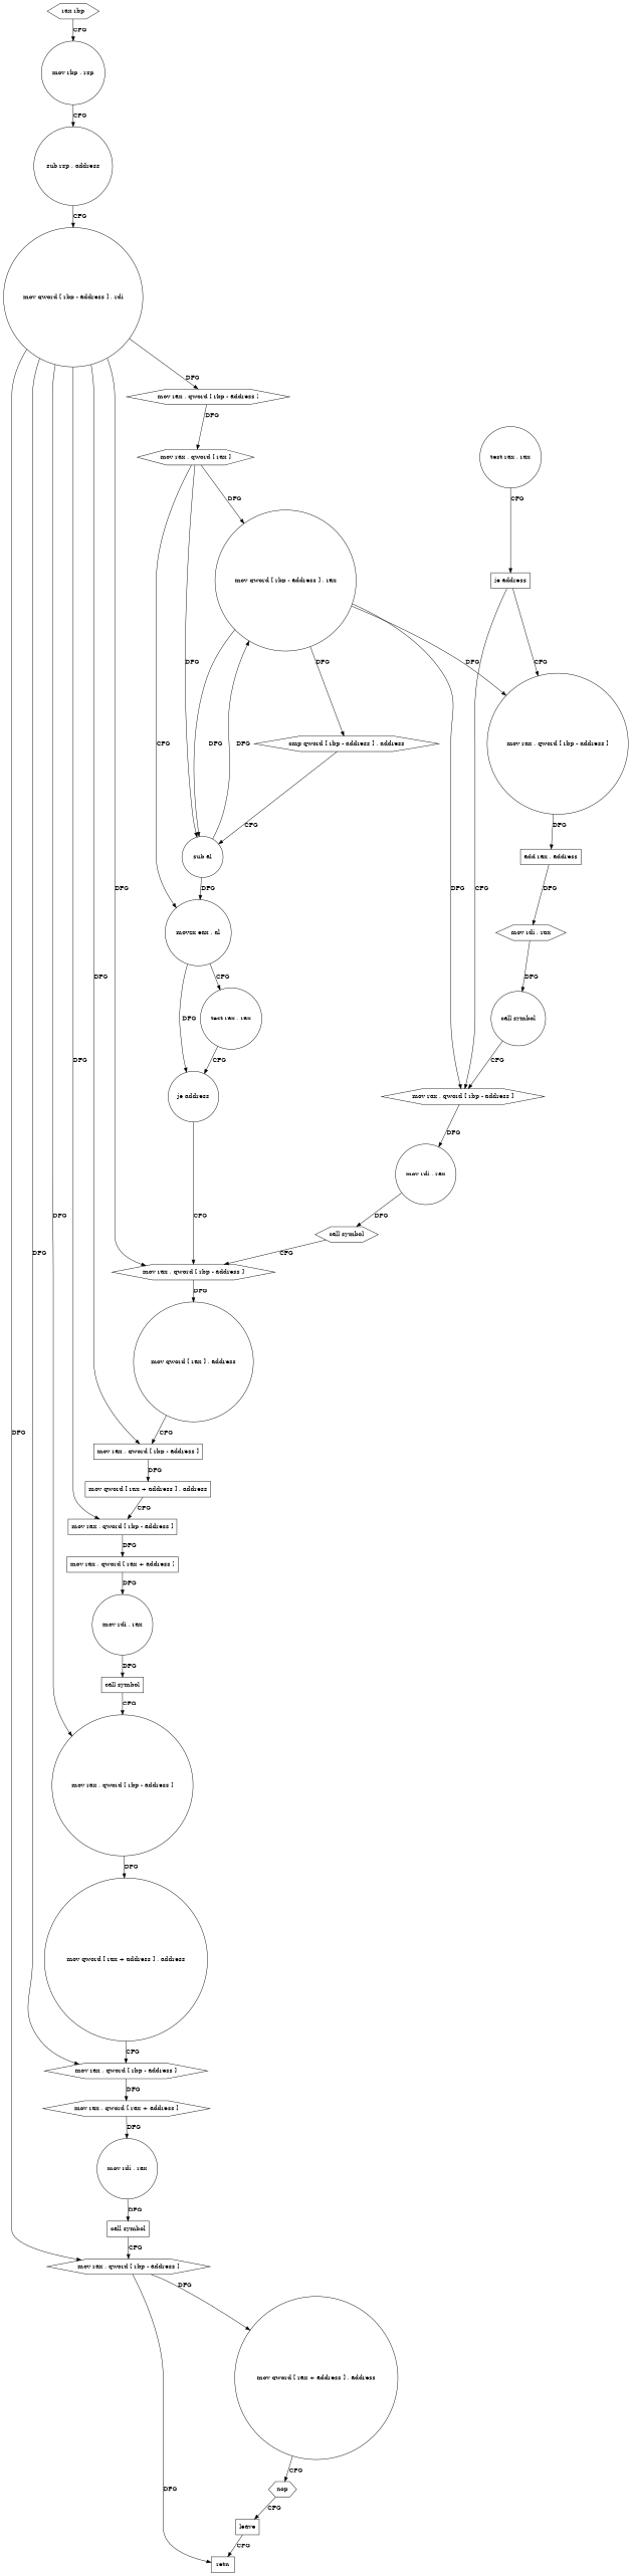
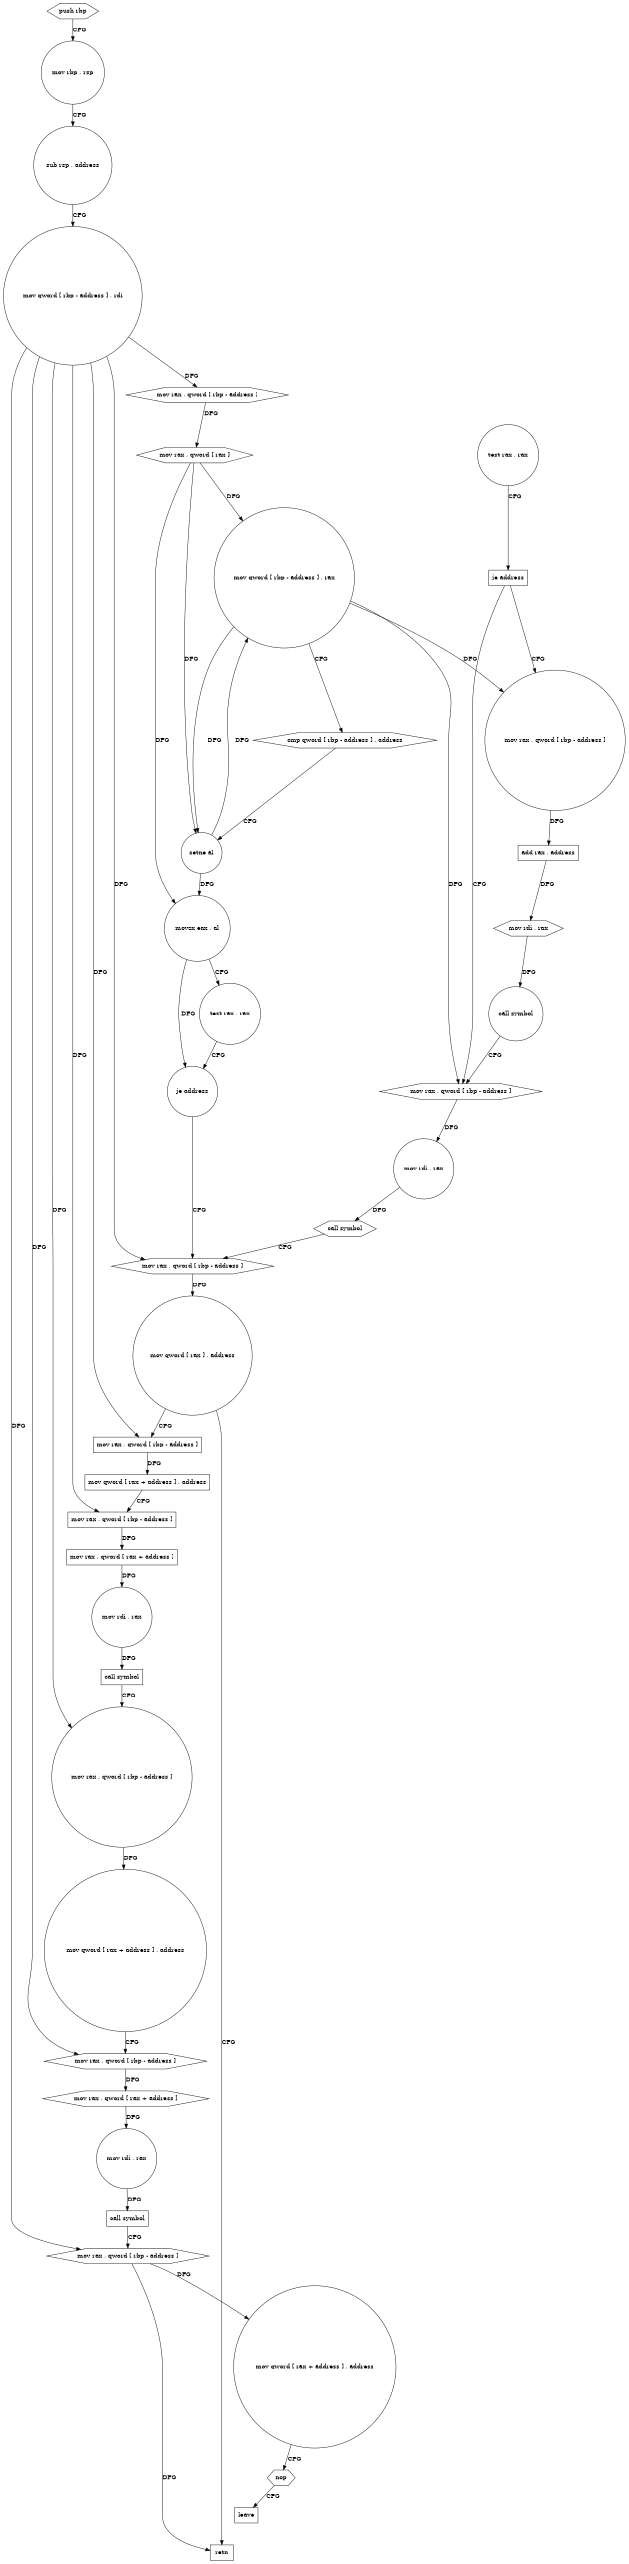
  digraph {
    node [shape=circle]
-   n1 [label="rax rbp" shape=hexagon]
+   n1 [label="push rbp" shape=hexagon]
    n2 [label="mov rbp , rsp"]
    n3 [label="sub rsp , address"]
    n4 [label="mov qword [ rbp - address ] , rdi"]
    n5 [label="mov rax , qword [ rbp - address ]" shape=hexagon]
    n6 [label="mov rax , qword [ rbp - address ]" shape=hexagon]
    n7 [label="mov rax , qword [ rbp - address ]" shape=box]
    n8 [label="mov rax , qword [ rbp - address ]" shape=box]
    n9 [label="mov rax , qword [ rbp - address ]"]
    n10 [label="mov rax , qword [ rbp - address ]" shape=hexagon]
    n11 [label="mov rax , qword [ rbp - address ]" shape=hexagon]
    n12 [label="mov rax , qword [ rax ]" shape=hexagon]
    n13 [label="mov qword [ rax ] , address"]
    n14 [label="mov qword [ rax + address ] , address" shape=box]
    n15 [label="mov rax , qword [ rax + address ]" shape=box]
    n16 [label="mov qword [ rax + address ] , address"]
    n17 [label="mov rax , qword [ rax + address ]" shape=hexagon]
    n18 [label="mov qword [ rax + address ] , address"]
    n19 [label=retn shape=box]
    n20 [label="mov qword [ rbp - address ] , rax"]
-   n21 [label="sub al"]
+   n21 [label="setne al"]
    n22 [label="movzx eax , al"]
    n23 [label="cmp qword [ rbp - address ] , address" shape=hexagon]
    n24 [label="mov rax , qword [ rbp - address ]" shape=hexagon]
    n25 [label="mov rax , qword [ rbp - address ]"]
    n26 [label="test rax , rax"]
    n27 [label="je address"]
    n28 [label="mov rdi , rax"]
    n29 [label="add rax , address" shape=box]
    n30 [label="test rax , rax"]
    n31 [label="je address" shape=box]
    n32 [label="mov rdi , rax"]
    n33 [label="call symbol" shape=box]
    n34 [label="mov rdi , rax"]
    n35 [label="call symbol" shape=box]
    n36 [label=nop shape=hexagon]
    n37 [label=leave shape=box]
    n38 [label="call symbol" shape=hexagon]
    n39 [label="mov rdi , rax" shape=hexagon]
    n40 [label="call symbol"]
    n1 -> n2 [label=CFG]
    n2 -> n3 [label=CFG]
    n3 -> n4 [label=CFG]
    n4 -> n5 [label=DFG]
    n4 -> n6 [label=DFG]
    n4 -> n7 [label=DFG]
    n4 -> n8 [label=DFG]
    n4 -> n9 [label=DFG]
    n4 -> n10 [label=DFG]
    n4 -> n11 [label=DFG]
    n5 -> n12 [label=DFG]
    n6 -> n13 [label=DFG]
    n7 -> n14 [label=DFG]
    n8 -> n15 [label=DFG]
    n9 -> n16 [label=DFG]
    n10 -> n17 [label=DFG]
    n11 -> n18 [label=DFG]
    n11 -> n19 [label=DFG]
    n12 -> n20 [label=DFG]
    n12 -> n21 [label=DFG]
-   n12 -> n22 [label=CFG]
+   n12 -> n22 [label=DFG]
    n13 -> n7 [label=CFG]
    n14 -> n8 [label=CFG]
    n15 -> n32 [label=DFG]
    n16 -> n10 [label=CFG]
    n17 -> n34 [label=DFG]
    n18 -> n36 [label=CFG]
    n20 -> n21 [label=DFG]
-   n20 -> n23 [label=DFG]
+   n20 -> n23 [label=CFG]
    n20 -> n24 [label=DFG]
    n20 -> n25 [label=DFG]
    n21 -> n20 [label=DFG]
    n21 -> n22 [label=DFG]
    n22 -> n26 [label=CFG]
    n22 -> n27 [label=DFG]
    n23 -> n21 [label=CFG]
    n24 -> n28 [label=DFG]
    n25 -> n29 [label=DFG]
    n26 -> n27 [label=CFG]
    n27 -> n6 [label=CFG]
    n28 -> n38 [label=DFG]
    n29 -> n39 [label=DFG]
    n30 -> n31 [label=CFG]
    n31 -> n24 [label=CFG]
    n31 -> n25 [label=CFG]
    n32 -> n33 [label=DFG]
    n33 -> n9 [label=CFG]
    n34 -> n35 [label=DFG]
    n35 -> n11 [label=CFG]
    n36 -> n37 [label=CFG]
-   n37 -> n19 [label=CFG]
+   n13 -> n19 [label=CFG]
    n38 -> n6 [label=CFG]
    n39 -> n40 [label=DFG]
    n40 -> n24 [label=CFG]
  }
